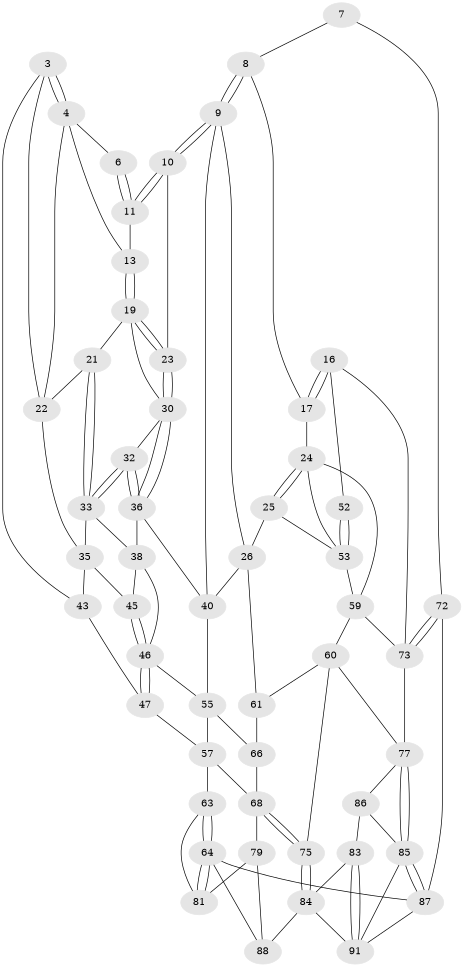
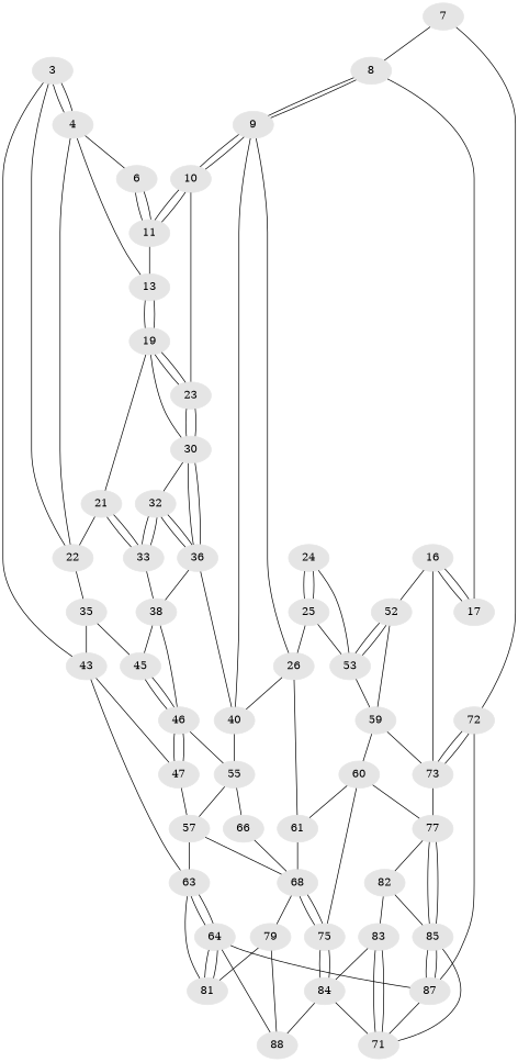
  graph {
    node [color=gray90 style=filled]
    3 [super="+29"]
    4 [super="+5"]
    22 [super="+28"]
    43 [super="+44"]
    7 [super="+14"]
    8
    72
    64 [super="+65"]
    81
    87 [super="+93"]
    88 [super="+89"]
    6
    13
    35 [super="+42"]
    47
    63 [super="+70"]
    11 [super="+12"]
    19 [super="+20"]
    9 [super="+27"]
    17 [super="+18"]
    16 [super="+51"]
    52
    73 [super="+76"]
    10 [super="+15"]
    26 [super="+49"]
    40 [super="+41"]
    24 [super="+50"]
    23
    61 [super="+62"]
    55 [super="+56"]
    30 [super="+31"]
    21
    53 [super="+54"]
    59 [super="+71"]
    77 [super="+78"]
    25
    33 [super="+34"]
    32
    36 [super="+37"]
    38 [super="+39"]
    45
    66 [super="+67"]
    46 [super="+48"]
    57 [super="+58"]
    68 [super="+69"]
    60 [super="+74"]
    75
    79 [super="+80"]
    84 [super="+90"]
-   82 [label=86]
+   82
    85 [super="+86"]
-   91 [super="+92"]
+   91 [super="+92" label=71]
    83
    3 -- 4
    3 -- 4
    3 -- 22
    3 -- 43
    4 -- 22
    4 -- 6
    4 -- 13
    22 -- 35
    43 -- 47
+   43 -- 63
    7 -- 8
    7 -- 72
    8 -- 9
    8 -- 9
    8 -- 17
    72 -- 87 [weight=2]
    72 -- 73
    72 -- 73
    64 -- 81
    64 -- 81
    64 -- 87
    64 -- 88
    87 -- 91
    6 -- 11
    6 -- 11
    13 -- 19
    13 -- 19
    35 -- 43
    35 -- 45
    47 -- 57
    63 -- 64
    63 -- 64
    63 -- 81
    11 -- 13
    19 -- 23
    19 -- 23
    19 -- 30
    19 -- 21
    9 -- 10
    9 -- 10
    9 -- 26
    9 -- 40
-   17 -- 24
    16 -- 17
    16 -- 17
    16 -- 52
    16 -- 73
    52 -- 53
    52 -- 53
-   24 -- 59
+   52 -- 59
    73 -- 77
    10 -- 11 [weight=2]
    10 -- 11
    10 -- 23
    26 -- 40
    26 -- 61
    40 -- 55
    24 -- 53
    24 -- 25
    24 -- 25
    23 -- 30
    23 -- 30
-   61 -- 66 [weight=2]
+   61 -- 68 [weight=2]
    55 -- 66
    55 -- 57
    30 -- 32
    30 -- 36
    30 -- 36
    21 -- 22
    21 -- 33
    21 -- 33
    53 -- 59
    59 -- 73
    59 -- 60
    77 -- 82
    77 -- 85
    77 -- 85
    25 -- 26
    25 -- 53
-   33 -- 35
    33 -- 38
    32 -- 33
    32 -- 33
    32 -- 36
    32 -- 36
    36 -- 40
    36 -- 38
    38 -- 45
    38 -- 46
    45 -- 46
    45 -- 46
    66 -- 68
    46 -- 47
    46 -- 47
    46 -- 55
    57 -- 63
    57 -- 68
    68 -- 75
    68 -- 75
    68 -- 79
    60 -- 61
    60 -- 77
    60 -- 75
    75 -- 84
    75 -- 84
    79 -- 81
    79 -- 88 [weight=2]
    84 -- 88
    84 -- 91
    82 -- 85
    82 -- 83
    85 -- 87
    85 -- 87
    85 -- 91
    83 -- 84
    83 -- 91
    83 -- 91
  }
